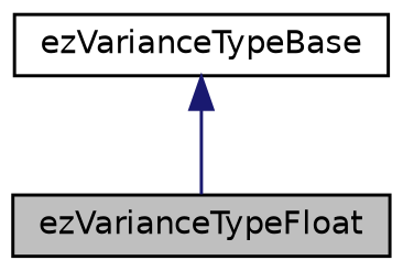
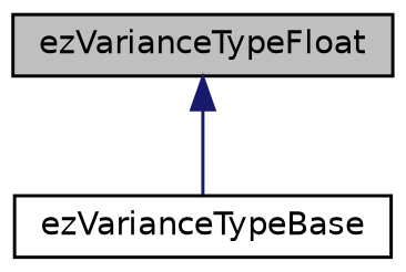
  digraph {
    node [color=black fontname=Helvetica fontsize=10 shape=record style=filled]
    n1 [fillcolor=grey75 fontcolor=black height=0.2 label=ezVarianceTypeFloat width=0.4]
    n2 [fillcolor=white height=0.2 label=ezVarianceTypeBase width=0.4]
-   n2 -> n1 [color=midnightblue dir=back fontname=Helvetica fontsize=10 labelfontname=Helvetica labelfontsize=10 style=solid]
+   n1 -> n2 [color=midnightblue dir=back fontname=Helvetica fontsize=10 labelfontname=Helvetica labelfontsize=10 style=solid]
  }
